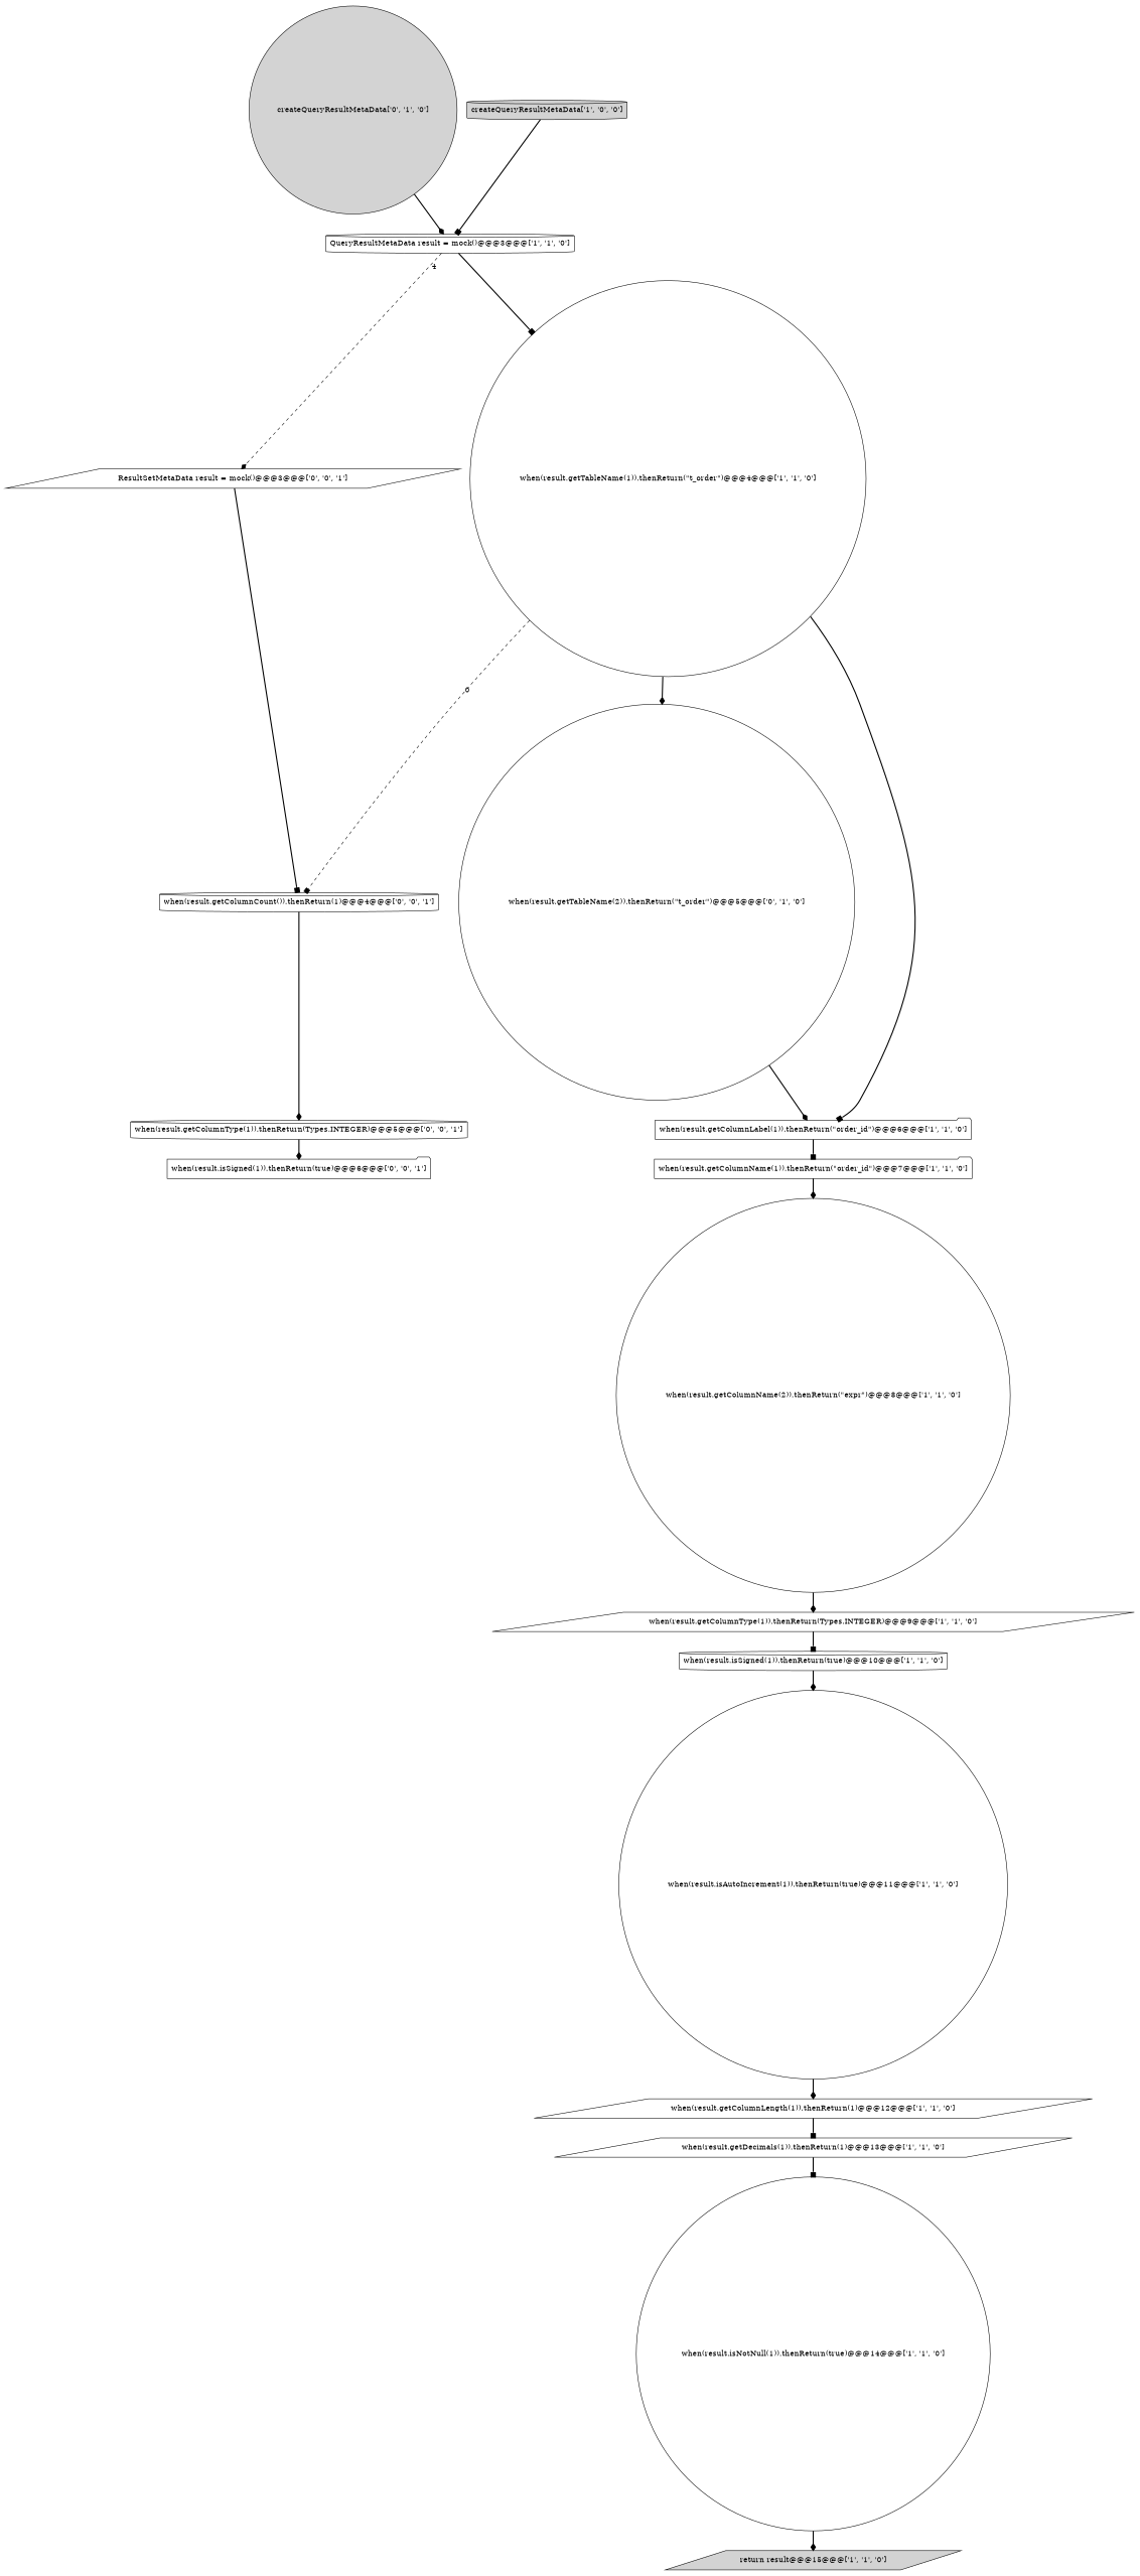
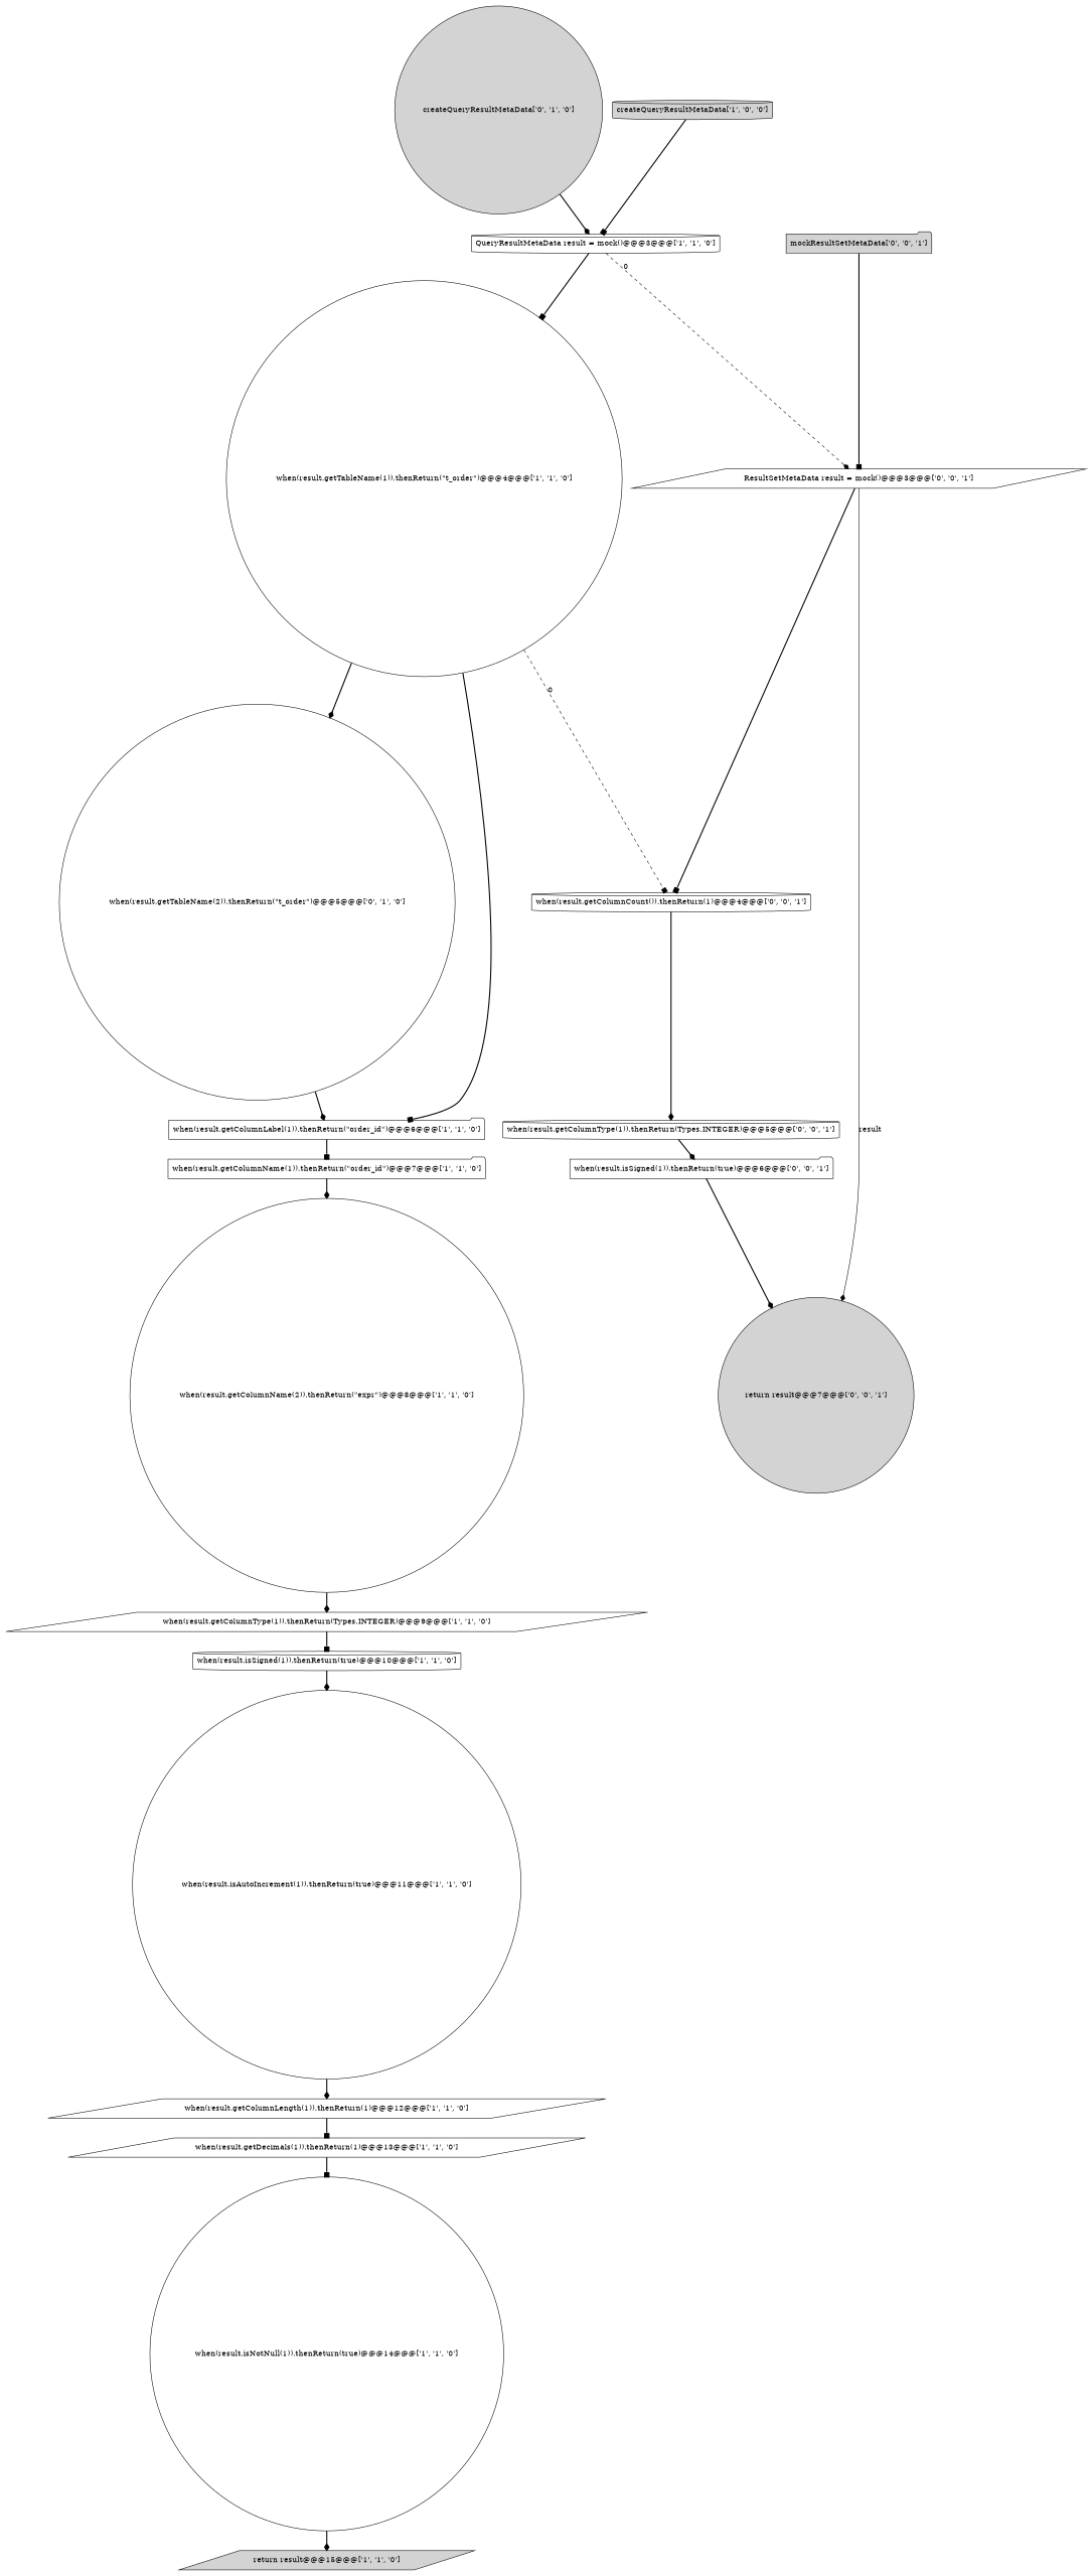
  digraph {
    node [fillcolor=white shape=circle style=filled]
    edge [arrowhead=diamond style=bold]
    n1 [label="when(result.getColumnCount()).thenReturn(1)@@@4@@@['0', '0', '1']" shape=cylinder]
    n2 [label="when(result.getColumnType(1)).thenReturn(Types.INTEGER)@@@5@@@['0', '0', '1']" shape=cylinder]
    n3 [label="when(result.isSigned(1)).thenReturn(true)@@@6@@@['0', '0', '1']" shape=folder]
    n4 [label="QueryResultMetaData result = mock()@@@3@@@['1', '1', '0']" shape=cylinder]
    n5 [label="ResultSetMetaData result = mock()@@@3@@@['0', '0', '1']" shape=parallelogram]
    n6 [label="when(result.getTableName(1)).thenReturn(\"t_order\")@@@4@@@['1', '1', '0']"]
+   n7 [fillcolor=lightgray label="return result@@@7@@@['0', '0', '1']"]
    n8 [fillcolor=lightgray label="return result@@@15@@@['1', '1', '0']" shape=parallelogram]
    n9 [label="when(result.getTableName(2)).thenReturn(\"t_order\")@@@5@@@['0', '1', '0']"]
    n10 [label="when(result.getColumnLabel(1)).thenReturn(\"order_id\")@@@6@@@['1', '1', '0']" shape=folder]
    n11 [label="when(result.getColumnName(1)).thenReturn(\"order_id\")@@@7@@@['1', '1', '0']" shape=folder]
    n12 [label="when(result.getColumnName(2)).thenReturn(\"expr\")@@@8@@@['1', '1', '0']"]
    n13 [label="when(result.getColumnType(1)).thenReturn(Types.INTEGER)@@@9@@@['1', '1', '0']" shape=parallelogram]
    n14 [label="when(result.isSigned(1)).thenReturn(true)@@@10@@@['1', '1', '0']" shape=cylinder]
    n15 [fillcolor=lightgray label="createQueryResultMetaData['0', '1', '0']"]
    n16 [label="when(result.isNotNull(1)).thenReturn(true)@@@14@@@['1', '1', '0']"]
    n17 [label="when(result.isAutoIncrement(1)).thenReturn(true)@@@11@@@['1', '1', '0']"]
    n18 [label="when(result.getDecimals(1)).thenReturn(1)@@@13@@@['1', '1', '0']" shape=parallelogram]
    n19 [label="when(result.getColumnLength(1)).thenReturn(1)@@@12@@@['1', '1', '0']" shape=parallelogram]
    n20 [fillcolor=lightgray label="createQueryResultMetaData['1', '0', '0']" shape=cylinder]
+   n21 [fillcolor=lightgray label="mockResultSetMetaData['0', '0', '1']" shape=folder]
    n1 -> n2
    n2 -> n3
-   n4 -> n5 [label=4 style=dashed]
+   n3 -> n7
+   n4 -> n5 [label=0 style=dashed]
    n4 -> n6 [arrowhead=box]
    n5 -> n1 [arrowhead=box]
+   n5 -> n7 [label=result style=solid]
    n6 -> n1 [arrowhead=box label=0 style=dashed]
    n6 -> n9
    n6 -> n10 [arrowhead=box]
    n9 -> n10
    n10 -> n11 [arrowhead=box]
    n11 -> n12
    n12 -> n13
    n13 -> n14 [arrowhead=box]
    n14 -> n17
    n15 -> n4
    n16 -> n8
    n17 -> n19
    n18 -> n16 [arrowhead=box]
    n19 -> n18 [arrowhead=box]
    n20 -> n4 [arrowhead=box]
+   n21 -> n5 [arrowhead=box]
  }
